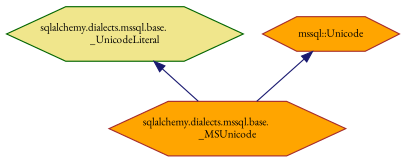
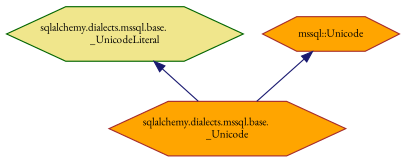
  digraph {
    fontname="EB Garamond"
    node [color=brown fillcolor=orange fontname="EB Garamond" fontsize=10 shape=hexagon style=filled]
    edge [color=midnightblue dir=back fontname="EB Garamond" fontsize=10 labelfontname=Helvetica labelfontsize=10 style=solid]
-   n1 [fontcolor=black height=0.2 label="sqlalchemy.dialects.mssql.base.\l_MSUnicode" width=0.4]
+   n1 [fontcolor=black height=0.2 label="sqlalchemy.dialects.mssql.base.\l_Unicode" width=0.4]
    n2 [color=darkgreen fillcolor=khaki height=0.2 label="sqlalchemy.dialects.mssql.base.\l_UnicodeLiteral" width=0.4]
    n3 [height=0.2 label="mssql::Unicode" width=0.4]
    n2 -> n1
    n3 -> n1
  }
